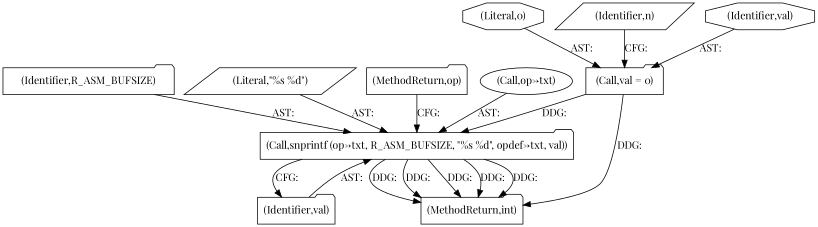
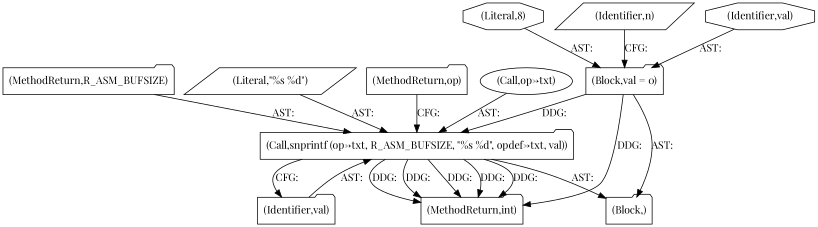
  digraph {
    fontname="Playfair Display"
    node [fontname="Playfair Display" shape=folder]
    edge [fontname="Playfair Display"]
    n1 [label="(Call,snprintf (op->txt, R_ASM_BUFSIZE, \"%s %d\", opdef->txt, val))"]
+   n2 [label="(Block,)"]
    n3 [label="(MethodReturn,int)"]
    n4 [label="(Identifier,val)"]
-   n5 [label="(Call,val = 0)"]
-   n6 [label="(Literal,0)" shape=octagon]
+   n5 [label="(Block,val = 0)"]
+   n6 [label="(Literal,8)" shape=octagon]
    n7 [label="(Call,op->txt)" shape=ellipse]
    n8 [label="(Identifier,n)" shape=parallelogram]
    n9 [label="(Identifier,val)" shape=octagon]
-   n10 [label="(Identifier,R_ASM_BUFSIZE)"]
+   n10 [label="(MethodReturn,R_ASM_BUFSIZE)"]
    n11 [label="(Literal,\"%s %d\")" shape=parallelogram]
    n12 [label="(MethodReturn,op)"]
+   n1 -> n2 [label="AST: "]
    n1 -> n3 [label="DDG: "]
    n1 -> n3 [label="DDG: "]
    n1 -> n3 [label="DDG: "]
    n1 -> n3 [label="DDG: "]
    n1 -> n3 [label="DDG: "]
    n1 -> n4 [label="CFG: "]
    n4 -> n1 [label="AST: "]
    n5 -> n1 [label="DDG: "]
+   n5 -> n2 [label="AST: "]
    n5 -> n3 [label="DDG: "]
    n6 -> n5 [label="AST: "]
    n7 -> n1 [label="AST: "]
    n8 -> n5 [label="CFG: "]
    n9 -> n5 [label="AST: "]
    n10 -> n1 [label="AST: "]
    n11 -> n1 [label="AST: "]
    n12 -> n1 [label="CFG: "]
  }
